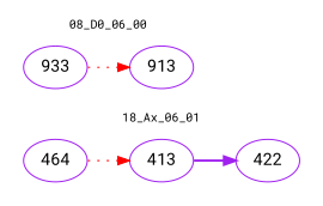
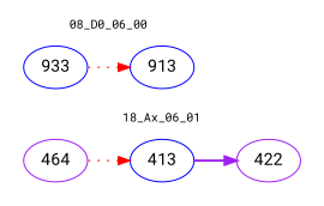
  digraph {
    fontname="Roboto Mono"
    rankdir=LR
    node [color=purple fontname="Roboto Mono"]
    edge [color=red fontname="Roboto Mono" style=dotted]
    n1 [label=464]
-   n2 [label=413]
+   n2 [color=blue label=413]
    n3 [label=422]
-   n4 [label=933]
-   n5 [label=913]
+   n4 [color=blue label=933]
+   n5 [color=blue label=913]
    subgraph cluster_1 {
      color=white
      fontsize=10
      label="18_Ax_06_01"
      n1
      n2
      n3
    }
    subgraph cluster_2 {
      color=white
      fontsize=10
      label="08_D0_06_00"
      n4
      n5
    }
    n1 -> n2
    n2 -> n3 [color=purple style=bold]
    n4 -> n5
  }
